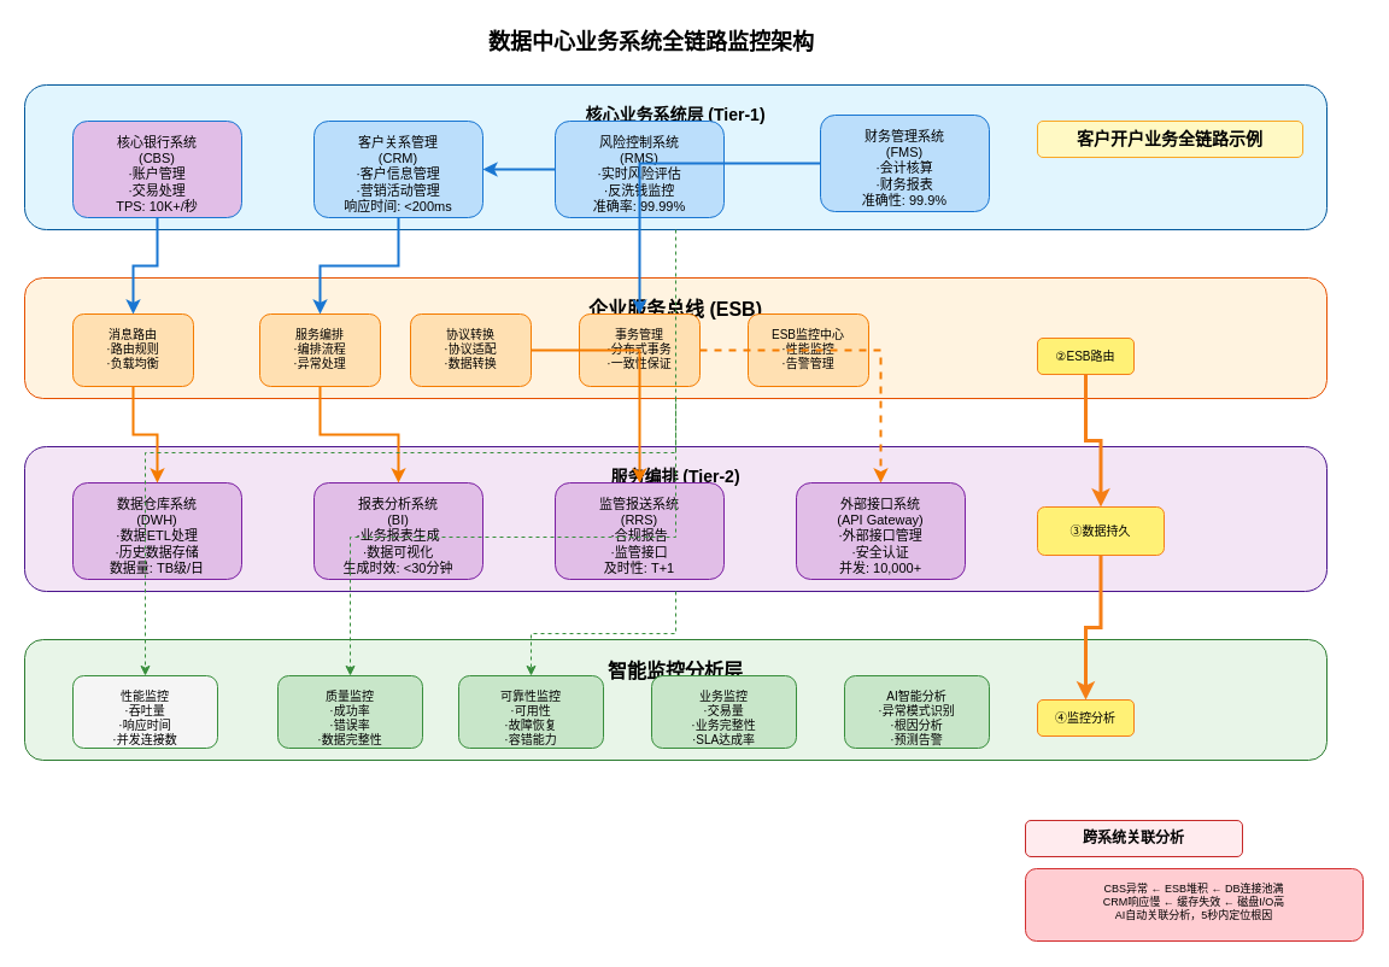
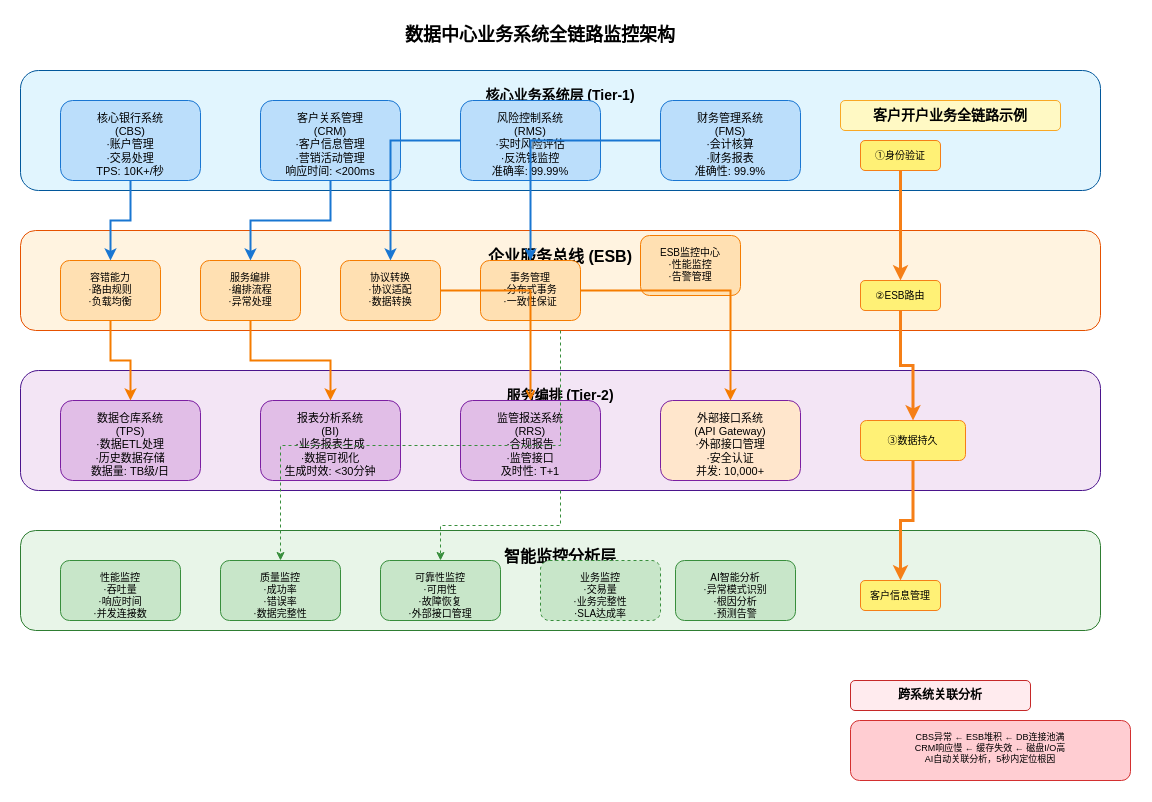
  <mxCell id="0" />
  <mxCell id="1" parent="0" />
  <mxCell id="2" value="数据中心业务系统全链路监控架构" style="text;html=1;strokeColor=none;fillColor=none;align=center;verticalAlign=middle;whiteSpace=wrap;rounded=0;fontSize=18;fontStyle=1;" parent="1" vertex="1"><mxGeometry x="380" y="20" width="320" height="30" as="geometry" /></mxCell>
  <mxCell id="3" value="核心业务系统层 (Tier-1)" style="rounded=1;whiteSpace=wrap;html=1;fillColor=#e1f5fe;strokeColor=#01579b;fontSize=14;fontStyle=1;verticalAlign=top;spacingTop=10;" parent="1" vertex="1"><mxGeometry x="20" y="70" width="1080" height="120" as="geometry" /></mxCell>
- <mxCell id="4" value="核心银行系统&#10;(CBS)&#10;·账户管理&#10;·交易处理&#10;TPS: 10K+/秒" style="rounded=1;whiteSpace=wrap;html=1;fillColor=#e1bee7;strokeColor=#1976d2;fontSize=11;verticalAlign=top;spacingTop=5;" parent="1" vertex="1"><mxGeometry x="60" y="100" width="140" height="80" as="geometry" /></mxCell>
+ <mxCell id="4" value="核心银行系统&#10;(CBS)&#10;·账户管理&#10;·交易处理&#10;TPS: 10K+/秒" style="rounded=1;whiteSpace=wrap;html=1;fillColor=#bbdefb;strokeColor=#1976d2;fontSize=11;verticalAlign=top;spacingTop=5;" parent="1" vertex="1"><mxGeometry x="60" y="100" width="140" height="80" as="geometry" /></mxCell>
  <mxCell id="5" value="客户关系管理&#10;(CRM)&#10;·客户信息管理&#10;·营销活动管理&#10;响应时间: &lt;200ms" style="rounded=1;whiteSpace=wrap;html=1;fillColor=#bbdefb;strokeColor=#1976d2;fontSize=11;verticalAlign=top;spacingTop=5;" parent="1" vertex="1"><mxGeometry x="260" y="100" width="140" height="80" as="geometry" /></mxCell>
  <mxCell id="6" value="风险控制系统&#10;(RMS)&#10;·实时风险评估&#10;·反洗钱监控&#10;准确率: 99.99%" style="rounded=1;whiteSpace=wrap;html=1;fillColor=#bbdefb;strokeColor=#1976d2;fontSize=11;verticalAlign=top;spacingTop=5;" parent="1" vertex="1"><mxGeometry x="460" y="100" width="140" height="80" as="geometry" /></mxCell>
- <mxCell id="7" value="财务管理系统&#10;(FMS)&#10;·会计核算&#10;·财务报表&#10;准确性: 99.9%" style="rounded=1;whiteSpace=wrap;html=1;fillColor=#bbdefb;strokeColor=#1976d2;fontSize=11;verticalAlign=top;spacingTop=5;" parent="1" vertex="1"><mxGeometry x="680" y="95" width="140" height="80" as="geometry" /></mxCell>
+ <mxCell id="7" value="财务管理系统&#10;(FMS)&#10;·会计核算&#10;·财务报表&#10;准确性: 99.9%" style="rounded=1;whiteSpace=wrap;html=1;fillColor=#bbdefb;strokeColor=#1976d2;fontSize=11;verticalAlign=top;spacingTop=5;" parent="1" vertex="1"><mxGeometry x="660" y="100" width="140" height="80" as="geometry" /></mxCell>
  <mxCell id="8" value="企业服务总线 (ESB)" style="rounded=1;whiteSpace=wrap;html=1;fillColor=#fff3e0;strokeColor=#e65100;fontSize=16;fontStyle=1;verticalAlign=top;spacingTop=10;" parent="1" vertex="1"><mxGeometry x="20" y="230" width="1080" height="100" as="geometry" /></mxCell>
- <mxCell id="9" value="消息路由&#10;·路由规则&#10;·负载均衡" style="rounded=1;whiteSpace=wrap;html=1;fillColor=#ffe0b2;strokeColor=#f57c00;fontSize=10;verticalAlign=top;spacingTop=5;" parent="1" vertex="1"><mxGeometry x="60" y="260" width="100" height="60" as="geometry" /></mxCell>
- <mxCell id="10" value="服务编排&#10;·编排流程&#10;·异常处理" style="rounded=1;whiteSpace=wrap;html=1;fillColor=#ffe0b2;strokeColor=#f57c00;fontSize=10;verticalAlign=top;spacingTop=5;" parent="1" vertex="1"><mxGeometry x="215" y="260" width="100" height="60" as="geometry" /></mxCell>
+ <mxCell id="9" value="容错能力&#10;·路由规则&#10;·负载均衡" style="rounded=1;whiteSpace=wrap;html=1;fillColor=#ffe0b2;strokeColor=#f57c00;fontSize=10;verticalAlign=top;spacingTop=5;" parent="1" vertex="1"><mxGeometry x="60" y="260" width="100" height="60" as="geometry" /></mxCell>
+ <mxCell id="10" value="服务编排&#10;·编排流程&#10;·异常处理" style="rounded=1;whiteSpace=wrap;html=1;fillColor=#ffe0b2;strokeColor=#f57c00;fontSize=10;verticalAlign=top;spacingTop=5;" parent="1" vertex="1"><mxGeometry x="200" y="260" width="100" height="60" as="geometry" /></mxCell>
  <mxCell id="11" value="协议转换&#10;·协议适配&#10;·数据转换" style="rounded=1;whiteSpace=wrap;html=1;fillColor=#ffe0b2;strokeColor=#f57c00;fontSize=10;verticalAlign=top;spacingTop=5;" parent="1" vertex="1"><mxGeometry x="340" y="260" width="100" height="60" as="geometry" /></mxCell>
  <mxCell id="12" value="事务管理&#10;·分布式事务&#10;·一致性保证" style="rounded=1;whiteSpace=wrap;html=1;fillColor=#ffe0b2;strokeColor=#f57c00;fontSize=10;verticalAlign=top;spacingTop=5;" parent="1" vertex="1"><mxGeometry x="480" y="260" width="100" height="60" as="geometry" /></mxCell>
- <mxCell id="13" value="ESB监控中心&#10;·性能监控&#10;·告警管理" style="rounded=1;whiteSpace=wrap;html=1;fillColor=#ffe0b2;strokeColor=#f57c00;fontSize=10;verticalAlign=top;spacingTop=5;" parent="1" vertex="1"><mxGeometry x="620" y="260" width="100" height="60" as="geometry" /></mxCell>
+ <mxCell id="13" value="ESB监控中心&#10;·性能监控&#10;·告警管理" style="rounded=1;whiteSpace=wrap;html=1;fillColor=#ffe0b2;strokeColor=#f57c00;fontSize=10;verticalAlign=top;spacingTop=5;" parent="1" vertex="1"><mxGeometry x="640" y="235" width="100" height="60" as="geometry" /></mxCell>
  <mxCell id="14" value="服务编排 (Tier-2)" style="rounded=1;whiteSpace=wrap;html=1;fillColor=#f3e5f5;strokeColor=#4a148c;fontSize=14;fontStyle=1;verticalAlign=top;spacingTop=10;" parent="1" vertex="1"><mxGeometry x="20" y="370" width="1080" height="120" as="geometry" /></mxCell>
- <mxCell id="15" value="数据仓库系统&#10;(DWH)&#10;·数据ETL处理&#10;·历史数据存储&#10;数据量: TB级/日" style="rounded=1;whiteSpace=wrap;html=1;fillColor=#e1bee7;strokeColor=#7b1fa2;fontSize=11;verticalAlign=top;spacingTop=5;" parent="1" vertex="1"><mxGeometry x="60" y="400" width="140" height="80" as="geometry" /></mxCell>
+ <mxCell id="15" value="数据仓库系统&#10;(TPS)&#10;·数据ETL处理&#10;·历史数据存储&#10;数据量: TB级/日" style="rounded=1;whiteSpace=wrap;html=1;fillColor=#e1bee7;strokeColor=#7b1fa2;fontSize=11;verticalAlign=top;spacingTop=5;" parent="1" vertex="1"><mxGeometry x="60" y="400" width="140" height="80" as="geometry" /></mxCell>
  <mxCell id="16" value="报表分析系统&#10;(BI)&#10;·业务报表生成&#10;·数据可视化&#10;生成时效: &lt;30分钟" style="rounded=1;whiteSpace=wrap;html=1;fillColor=#e1bee7;strokeColor=#7b1fa2;fontSize=11;verticalAlign=top;spacingTop=5;" parent="1" vertex="1"><mxGeometry x="260" y="400" width="140" height="80" as="geometry" /></mxCell>
  <mxCell id="17" value="监管报送系统&#10;(RRS)&#10;·合规报告&#10;·监管接口&#10;及时性: T+1" style="rounded=1;whiteSpace=wrap;html=1;fillColor=#e1bee7;strokeColor=#7b1fa2;fontSize=11;verticalAlign=top;spacingTop=5;" parent="1" vertex="1"><mxGeometry x="460" y="400" width="140" height="80" as="geometry" /></mxCell>
- <mxCell id="18" value="外部接口系统&#10;(API Gateway)&#10;·外部接口管理&#10;·安全认证&#10;并发: 10,000+" style="rounded=1;whiteSpace=wrap;html=1;fillColor=#e1bee7;strokeColor=#7b1fa2;fontSize=11;verticalAlign=top;spacingTop=5;" parent="1" vertex="1"><mxGeometry x="660" y="400" width="140" height="80" as="geometry" /></mxCell>
+ <mxCell id="18" value="外部接口系统&#10;(API Gateway)&#10;·外部接口管理&#10;·安全认证&#10;并发: 10,000+" style="rounded=1;whiteSpace=wrap;html=1;fillColor=#ffe6cc;strokeColor=#7b1fa2;fontSize=11;verticalAlign=top;spacingTop=5;" parent="1" vertex="1"><mxGeometry x="660" y="400" width="140" height="80" as="geometry" /></mxCell>
  <mxCell id="19" value="智能监控分析层" style="rounded=1;whiteSpace=wrap;html=1;fillColor=#e8f5e8;strokeColor=#2e7d32;fontSize=16;fontStyle=1;verticalAlign=top;spacingTop=10;" parent="1" vertex="1"><mxGeometry x="20" y="530" width="1080" height="100" as="geometry" /></mxCell>
- <mxCell id="20" value="性能监控&#10;·吞吐量&#10;·响应时间&#10;·并发连接数" style="rounded=1;whiteSpace=wrap;html=1;fillColor=#f5f5f5;strokeColor=#388e3c;fontSize=10;verticalAlign=top;spacingTop=5;" parent="1" vertex="1"><mxGeometry x="60" y="560" width="120" height="60" as="geometry" /></mxCell>
- <mxCell id="21" value="质量监控&#10;·成功率&#10;·错误率&#10;·数据完整性" style="rounded=1;whiteSpace=wrap;html=1;fillColor=#c8e6c9;strokeColor=#388e3c;fontSize=10;verticalAlign=top;spacingTop=5;" parent="1" vertex="1"><mxGeometry x="230" y="560" width="120" height="60" as="geometry" /></mxCell>
- <mxCell id="22" value="可靠性监控&#10;·可用性&#10;·故障恢复&#10;·容错能力" style="rounded=1;whiteSpace=wrap;html=1;fillColor=#c8e6c9;strokeColor=#388e3c;fontSize=10;verticalAlign=top;spacingTop=5;" parent="1" vertex="1"><mxGeometry x="380" y="560" width="120" height="60" as="geometry" /></mxCell>
- <mxCell id="23" value="业务监控&#10;·交易量&#10;·业务完整性&#10;·SLA达成率" style="rounded=1;whiteSpace=wrap;html=1;fillColor=#c8e6c9;strokeColor=#388e3c;fontSize=10;verticalAlign=top;spacingTop=5;" parent="1" vertex="1"><mxGeometry x="540" y="560" width="120" height="60" as="geometry" /></mxCell>
- <mxCell id="24" value="AI智能分析&#10;·异常模式识别&#10;·根因分析&#10;·预测告警" style="rounded=1;whiteSpace=wrap;html=1;fillColor=#c8e6c9;strokeColor=#388e3c;fontSize=10;verticalAlign=top;spacingTop=5;" parent="1" vertex="1"><mxGeometry x="700" y="560" width="120" height="60" as="geometry" /></mxCell>
+ <mxCell id="20" value="性能监控&#10;·吞吐量&#10;·响应时间&#10;·并发连接数" style="rounded=1;whiteSpace=wrap;html=1;fillColor=#c8e6c9;strokeColor=#388e3c;fontSize=10;verticalAlign=top;spacingTop=5;" parent="1" vertex="1"><mxGeometry x="60" y="560" width="120" height="60" as="geometry" /></mxCell>
+ <mxCell id="21" value="质量监控&#10;·成功率&#10;·错误率&#10;·数据完整性" style="rounded=1;whiteSpace=wrap;html=1;fillColor=#c8e6c9;strokeColor=#388e3c;fontSize=10;verticalAlign=top;spacingTop=5;" parent="1" vertex="1"><mxGeometry x="220" y="560" width="120" height="60" as="geometry" /></mxCell>
+ <mxCell id="22" value="可靠性监控&#10;·可用性&#10;·故障恢复&#10;·外部接口管理" style="rounded=1;whiteSpace=wrap;html=1;fillColor=#c8e6c9;strokeColor=#388e3c;fontSize=10;verticalAlign=top;spacingTop=5;" parent="1" vertex="1"><mxGeometry x="380" y="560" width="120" height="60" as="geometry" /></mxCell>
+ <mxCell id="23" value="业务监控&#10;·交易量&#10;·业务完整性&#10;·SLA达成率" style="rounded=1;whiteSpace=wrap;html=1;fillColor=#c8e6c9;strokeColor=#388e3c;fontSize=10;verticalAlign=top;spacingTop=5;dashed=1;" parent="1" vertex="1"><mxGeometry x="540" y="560" width="120" height="60" as="geometry" /></mxCell>
+ <mxCell id="24" value="AI智能分析&#10;·异常模式识别&#10;·根因分析&#10;·预测告警" style="rounded=1;whiteSpace=wrap;html=1;fillColor=#c8e6c9;strokeColor=#388e3c;fontSize=10;verticalAlign=top;spacingTop=5;" parent="1" vertex="1"><mxGeometry x="675" y="560" width="120" height="60" as="geometry" /></mxCell>
  <mxCell id="25" value="" style="edgeStyle=orthogonalEdgeStyle;rounded=0;orthogonalLoop=1;jettySize=auto;html=1;strokeWidth=2;fillColor=#1976d2;strokeColor=#1976d2;" parent="1" source="4" target="9" edge="1"><mxGeometry relative="1" as="geometry" /></mxCell>
  <mxCell id="26" value="" style="edgeStyle=orthogonalEdgeStyle;rounded=0;orthogonalLoop=1;jettySize=auto;html=1;strokeWidth=2;fillColor=#1976d2;strokeColor=#1976d2;" parent="1" source="5" target="10" edge="1"><mxGeometry relative="1" as="geometry" /></mxCell>
- <mxCell id="27" value="" style="edgeStyle=orthogonalEdgeStyle;rounded=0;orthogonalLoop=1;jettySize=auto;html=1;strokeWidth=2;fillColor=#1976d2;strokeColor=#1976d2;" parent="1" source="6" target="5" edge="1"><mxGeometry relative="1" as="geometry" /></mxCell>
+ <mxCell id="27" value="" style="edgeStyle=orthogonalEdgeStyle;rounded=0;orthogonalLoop=1;jettySize=auto;html=1;strokeWidth=2;fillColor=#1976d2;strokeColor=#1976d2;" parent="1" source="6" target="11" edge="1"><mxGeometry relative="1" as="geometry" /></mxCell>
  <mxCell id="28" value="" style="edgeStyle=orthogonalEdgeStyle;rounded=0;orthogonalLoop=1;jettySize=auto;html=1;strokeWidth=2;fillColor=#1976d2;strokeColor=#1976d2;" parent="1" source="7" target="12" edge="1"><mxGeometry relative="1" as="geometry" /></mxCell>
  <mxCell id="29" value="" style="edgeStyle=orthogonalEdgeStyle;rounded=0;orthogonalLoop=1;jettySize=auto;html=1;strokeWidth=2;fillColor=#f57c00;strokeColor=#f57c00;" parent="1" source="9" target="15" edge="1"><mxGeometry relative="1" as="geometry" /></mxCell>
  <mxCell id="30" value="" style="edgeStyle=orthogonalEdgeStyle;rounded=0;orthogonalLoop=1;jettySize=auto;html=1;strokeWidth=2;fillColor=#f57c00;strokeColor=#f57c00;" parent="1" source="10" target="16" edge="1"><mxGeometry relative="1" as="geometry" /></mxCell>
- <mxCell id="31" value="" style="edgeStyle=orthogonalEdgeStyle;rounded=0;orthogonalLoop=1;jettySize=auto;html=1;strokeWidth=2;fillColor=#f57c00;strokeColor=#f57c00;" parent="1" source="11" target="17" edge="1"><mxGeometry relative="1" as="geometry" /></mxCell>
- <mxCell id="32" value="" style="edgeStyle=orthogonalEdgeStyle;rounded=0;orthogonalLoop=1;jettySize=auto;html=1;strokeWidth=2;fillColor=#f57c00;strokeColor=#f57c00;dashed=1;" parent="1" source="12" target="18" edge="1"><mxGeometry relative="1" as="geometry" /></mxCell>
- <mxCell id="33" value="" style="edgeStyle=orthogonalEdgeStyle;rounded=0;orthogonalLoop=1;jettySize=auto;html=1;strokeWidth=1;fillColor=#388e3c;strokeColor=#388e3c;dashed=1;" parent="1" source="3" target="20" edge="1"><mxGeometry relative="1" as="geometry" /></mxCell>
+ <mxCell id="31" value="" style="edgeStyle=orthogonalEdgeStyle;rounded=0;orthogonalLoop=1;jettySize=auto;html=1;strokeWidth=2;fillColor=#f57c00;strokeColor=#f57c00;endArrow=open;" parent="1" source="11" target="17" edge="1"><mxGeometry relative="1" as="geometry" /></mxCell>
+ <mxCell id="32" value="" style="edgeStyle=orthogonalEdgeStyle;rounded=0;orthogonalLoop=1;jettySize=auto;html=1;strokeWidth=2;fillColor=#f57c00;strokeColor=#f57c00;" parent="1" source="12" target="18" edge="1"><mxGeometry relative="1" as="geometry" /></mxCell>
  <mxCell id="34" value="" style="edgeStyle=orthogonalEdgeStyle;rounded=0;orthogonalLoop=1;jettySize=auto;html=1;strokeWidth=1;fillColor=#388e3c;strokeColor=#388e3c;dashed=1;" parent="1" source="8" target="21" edge="1"><mxGeometry relative="1" as="geometry" /></mxCell>
  <mxCell id="35" value="" style="edgeStyle=orthogonalEdgeStyle;rounded=0;orthogonalLoop=1;jettySize=auto;html=1;strokeWidth=1;fillColor=#388e3c;strokeColor=#388e3c;dashed=1;" parent="1" source="14" target="22" edge="1"><mxGeometry relative="1" as="geometry" /></mxCell>
- <mxCell id="36" value="客户开户业务全链路示例" style="rounded=1;whiteSpace=wrap;html=1;fillColor=#fff9c4;strokeColor=#f9a825;fontSize=14;fontStyle=1;" parent="1" vertex="1"><mxGeometry x="860" y="100" width="220" height="30" as="geometry" /></mxCell>
+ <mxCell id="36" value="客户开户业务全链路示例" style="rounded=1;whiteSpace=wrap;html=1;fillColor=#fff9c4;strokeColor=#f9a825;fontSize=14;fontStyle=1;" parent="1" vertex="1"><mxGeometry x="840" y="100" width="220" height="30" as="geometry" /></mxCell>
+ <mxCell id="37" value="①身份验证" style="rounded=1;whiteSpace=wrap;html=1;fillColor=#fff176;strokeColor=#f57f17;fontSize=10;" parent="1" vertex="1"><mxGeometry x="860" y="140" width="80" height="30" as="geometry" /></mxCell>
  <mxCell id="38" value="②ESB路由" style="rounded=1;whiteSpace=wrap;html=1;fillColor=#fff176;strokeColor=#f57f17;fontSize=10;" parent="1" vertex="1"><mxGeometry x="860" y="280" width="80" height="30" as="geometry" /></mxCell>
  <mxCell id="39" value="③数据持久" style="rounded=1;whiteSpace=wrap;html=1;fillColor=#fff176;strokeColor=#f57f17;fontSize=10;" parent="1" vertex="1"><mxGeometry x="860" y="420" width="105" height="40" as="geometry" /></mxCell>
- <mxCell id="40" value="④监控分析" style="rounded=1;whiteSpace=wrap;html=1;fillColor=#fff176;strokeColor=#f57f17;fontSize=10;" parent="1" vertex="1"><mxGeometry x="860" y="580" width="80" height="30" as="geometry" /></mxCell>
+ <mxCell id="40" value="客户信息管理" style="rounded=1;whiteSpace=wrap;html=1;fillColor=#fff176;strokeColor=#f57f17;fontSize=10;" parent="1" vertex="1"><mxGeometry x="860" y="580" width="80" height="30" as="geometry" /></mxCell>
+ <mxCell id="41" value="" style="edgeStyle=orthogonalEdgeStyle;rounded=0;orthogonalLoop=1;jettySize=auto;html=1;strokeWidth=3;fillColor=#f57f17;strokeColor=#f57f17;" parent="1" source="37" target="38" edge="1"><mxGeometry relative="1" as="geometry" /></mxCell>
  <mxCell id="42" value="" style="edgeStyle=orthogonalEdgeStyle;rounded=0;orthogonalLoop=1;jettySize=auto;html=1;strokeWidth=3;fillColor=#f57f17;strokeColor=#f57f17;" parent="1" source="38" target="39" edge="1"><mxGeometry relative="1" as="geometry" /></mxCell>
  <mxCell id="43" value="" style="edgeStyle=orthogonalEdgeStyle;rounded=0;orthogonalLoop=1;jettySize=auto;html=1;strokeWidth=3;fillColor=#f57f17;strokeColor=#f57f17;" parent="1" source="39" target="40" edge="1"><mxGeometry relative="1" as="geometry" /></mxCell>
  <mxCell id="44" value="跨系统关联分析" style="rounded=1;whiteSpace=wrap;html=1;fillColor=#ffebee;strokeColor=#c62828;fontSize=12;fontStyle=1;" parent="1" vertex="1"><mxGeometry x="850" y="680" width="180" height="30" as="geometry" /></mxCell>
  <mxCell id="45" value="CBS异常 ← ESB堆积 ← DB连接池满&#10;CRM响应慢 ← 缓存失效 ← 磁盘I/O高&#10;AI自动关联分析，5秒内定位根因" style="rounded=1;whiteSpace=wrap;html=1;fillColor=#ffcdd2;strokeColor=#d32f2f;fontSize=9;verticalAlign=top;spacingTop=5;" parent="1" vertex="1"><mxGeometry x="850" y="720" width="280" height="60" as="geometry" /></mxCell>
